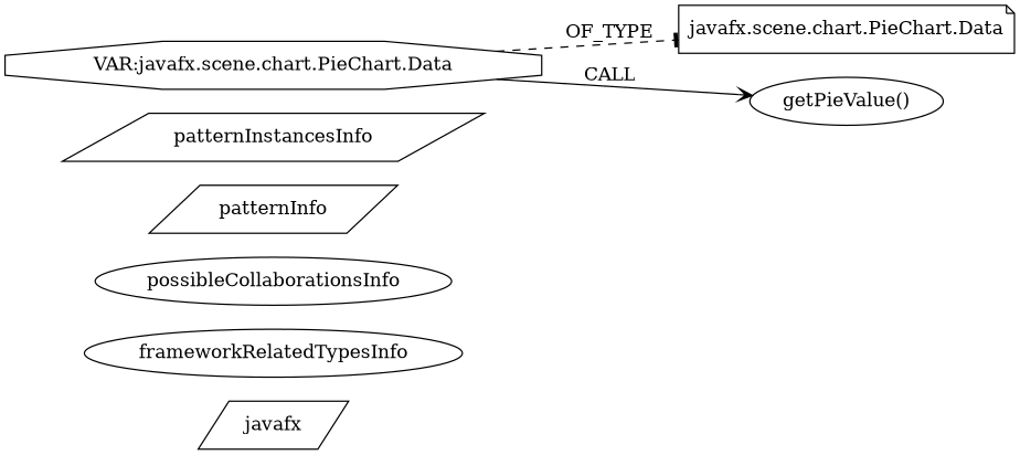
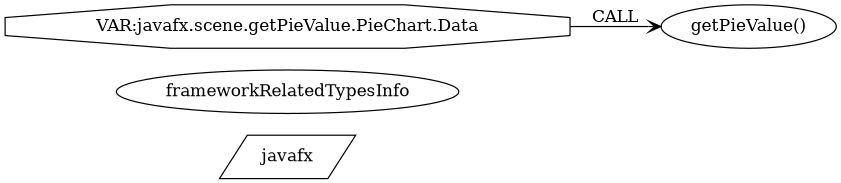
  digraph {
    rankdir=LR
    node [shape=parallelogram]
    n1 [category=pattern graphId=4182 isAnonymous=false label=javafx possibleRelation=false]
    frameworkRelatedTypesInfo [shape=ellipse]
-   possibleCollaborationsInfo [shape=ellipse]
-   patternInfo [frequency=2.0 patternRootClient=null]
-   patternInstancesInfo [0="geyrix57-Proyecto_1_Bases~/geyrix57-Proyecto_1_Bases/Proyecto_1_Bases-master/src/Control/TablespaceControl.java~TablespaceControl~2708" 1="geyrix57-Proyecto_1_Bases~/geyrix57-Proyecto_1_Bases/Proyecto_1_Bases-master/src/Control/TablespaceControl.java~void update(java.util.Observable,java.lang.Object)~2709"]
-   n6 [isFrameworkType=false label="javafx.scene.chart.PieChart.Data" shape=note vertexType=FRAMEWORK_CLASS_TYPE]
-   n7 [isFrameworkType=false label="VAR:javafx.scene.chart.PieChart.Data" shape=octagon vertexType=VARIABLE_EXPRESION]
+   n7 [isFrameworkType=false label="VAR:javafx.scene.getPieValue.PieChart.Data" shape=octagon vertexType=VARIABLE_EXPRESION]
    n8 [isFrameworkType=false label="getPieValue()" shape=ellipse vertexType=INSIDE_CALL]
-   n7 -> n6 [arrowhead=tee label=OF_TYPE style=dashed]
    n7 -> n8 [arrowhead=vee label=CALL style=solid]
  }
